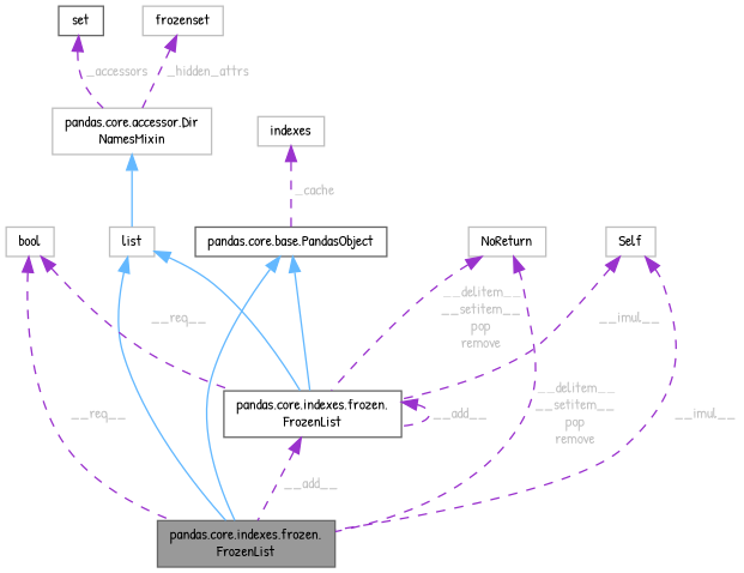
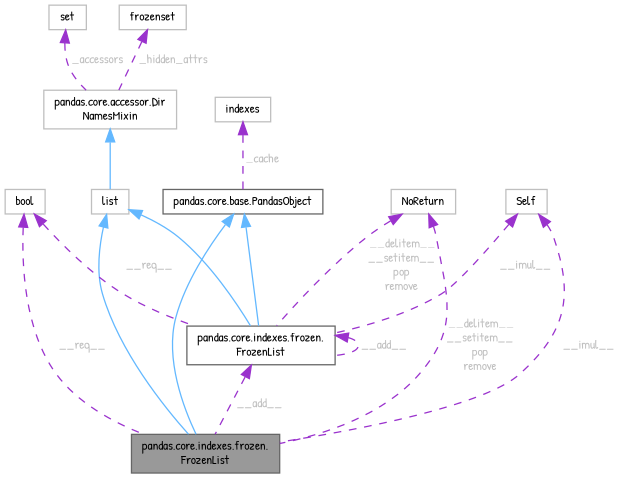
  digraph {
    fontname="Patrick Hand"
    rankdir=TB
    node [color=grey75 fillcolor=white fontname="Patrick Hand" fontsize=10 shape=box style=filled]
    edge [color=darkorchid3 dir=back fontname="Patrick Hand" fontsize=10 labelfontname=Helvetica labelfontsize=10 style=dashed fontcolor=grey]
    n1 [color=gray40 fillcolor=grey60 fontcolor=black height=0.2 label="pandas.core.indexes.frozen.\lFrozenList" width=0.4]
    n2 [color=gray40 height=0.2 label="pandas.core.base.PandasObject" width=0.4]
    n3 [color=gray40 height=0.2 label="pandas.core.indexes.frozen.\lFrozenList" width=0.4]
    n4 [height=0.2 label="pandas.core.accessor.Dir\lNamesMixin" width=0.4]
    n5 [height=0.2 label=list width=0.4]
-   n6 [color=gray40 height=0.2 label=set width=0.4]
+   n6 [height=0.2 label=set width=0.4]
    n7 [height=0.2 label=frozenset width=0.4]
    n8 [height=0.2 label=indexes width=0.4]
    n9 [height=0.2 label=bool width=0.4]
    n10 [height=0.2 label=Self width=0.4]
    n11 [height=0.2 label=NoReturn width=0.4]
    n2 -> n1 [color=steelblue1 style=solid fontcolor=""]
    n2 -> n3 [color=steelblue1 style=solid fontcolor=""]
    n3 -> n1 [label=" __add__"]
    n3 -> n3 [label=" __add__"]
    n4 -> n5 [color=steelblue1 style=solid fontcolor=""]
    n5 -> n1 [color=steelblue1 style=solid fontcolor=""]
    n5 -> n3 [color=steelblue1 style=solid fontcolor=""]
    n6 -> n4 [label=" _accessors"]
    n7 -> n4 [label=" _hidden_attrs"]
    n8 -> n2 [label=" _cache"]
    n9 -> n1 [label=" __req__"]
    n9 -> n3 [label=" __req__"]
    n10 -> n1 [label=" __imul__"]
    n10 -> n3 [label=" __imul__"]
    n11 -> n1 [label=" __delitem__\n__setitem__\npop\nremove"]
    n11 -> n3 [label=" __delitem__\n__setitem__\npop\nremove"]
  }
